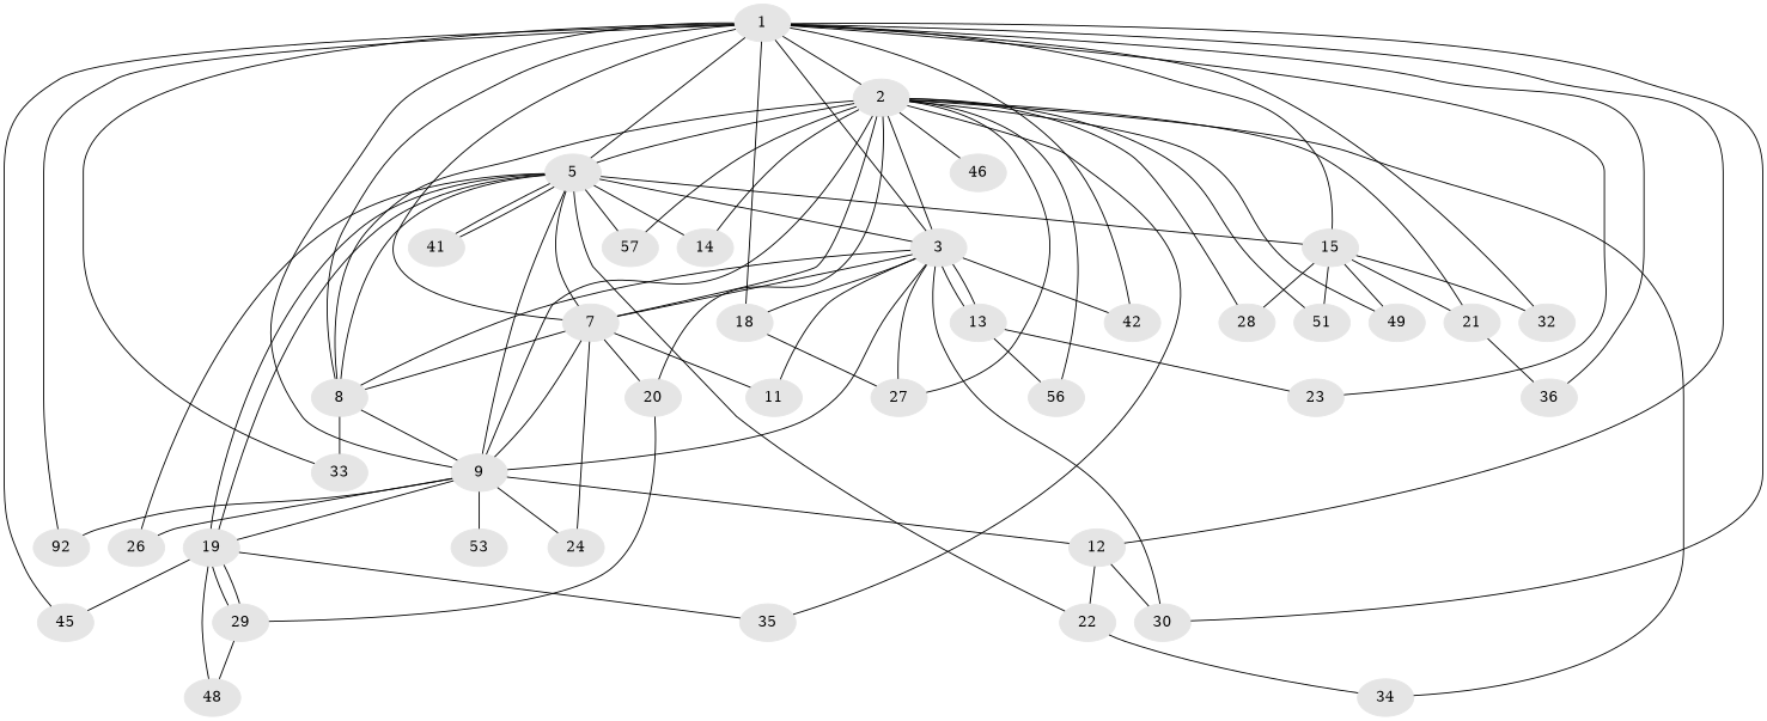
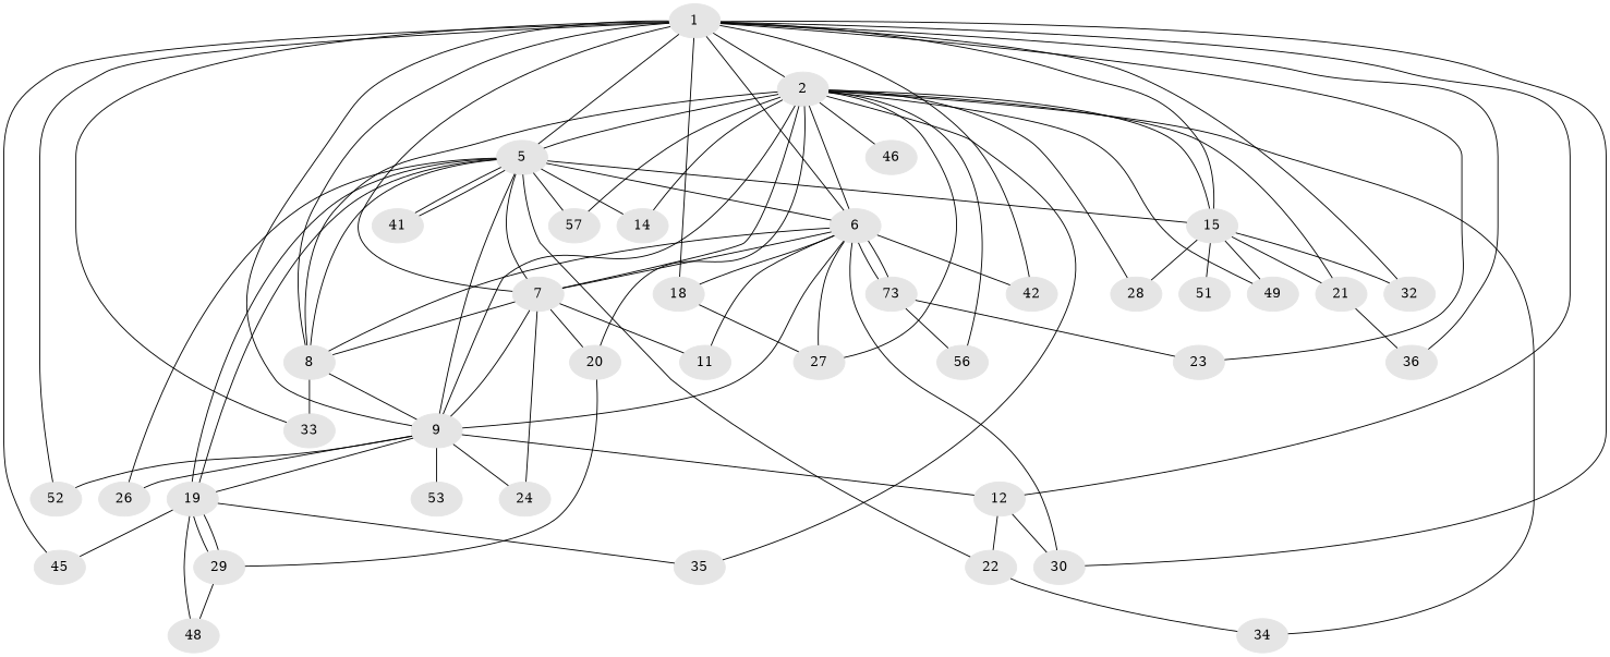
  graph {
    node [color=gray90 style=filled]
    1 [super="+3"]
    2 [super="+4"]
    5 [super="+37"]
-   6 [super="+10" label=3]
+   6 [super="+10"]
    7 [super="+54"]
    8 [super="+40"]
    9 [super="+19"]
    12
    15 [super="+16"]
    18
    23
    30 [super="+43"]
    32
    33 [super="+47"]
    36
    42
    45
-   52 [label=92]
+   52
    14
    20
    21
    27 [super="+38"]
    28
    n24 [label=51]
    34
    35
    46
    49 [super="+55"]
    56
    57
    n31 [label=19 super="+25"]
    22
    26
    41
    11
-   13
+   13 [label=73]
    24
    53
    29 [super="+51"]
    48
    1 -- 2 [weight=4]
    1 -- 5 [weight=2]
    1 -- 6 [weight=4]
    1 -- 7 [weight=2]
    1 -- 8 [weight=2]
    1 -- 9 [weight=2]
    1 -- 12
    1 -- 15
    1 -- 18
    1 -- 23
    1 -- 30
    1 -- 32
    1 -- 33
    1 -- 36
    1 -- 42
    1 -- 45
    1 -- 52
    2 -- 5 [weight=2]
    2 -- 6 [weight=4]
    2 -- 7 [weight=3]
    2 -- 8 [weight=2]
    2 -- 9 [weight=2]
    2 -- 14
    2 -- 20
    2 -- 21
    2 -- 27
    2 -- 28
-   2 -- n24
+   2 -- 15
    2 -- 34
    2 -- 35
    2 -- 46
    2 -- 49 [weight=2]
    2 -- 56
    2 -- 57
    5 -- 6 [weight=2]
    5 -- 7
    5 -- 8 [weight=2]
    5 -- 9
    5 -- 15 [weight=2]
    5 -- 14
    5 -- 57
    5 -- n31 [weight=2]
    5 -- n31
    5 -- 22
    5 -- 26
    5 -- 41
    5 -- 41
    6 -- 7 [weight=2]
    6 -- 8 [weight=2]
    6 -- 9 [weight=2]
    6 -- 18
    6 -- 30
    6 -- 42
    6 -- 27
    6 -- 11
    6 -- 13
    6 -- 13
    7 -- 8
    7 -- 9
    7 -- 20
    7 -- 11
    7 -- 24
    8 -- 9
    8 -- 33 [weight=2]
    9 -- 12
    9 -- 52
    9 -- n31
    9 -- 26
    9 -- 24
    9 -- 53
    12 -- 30
    12 -- 22
    15 -- 32
    15 -- 21
    15 -- 28
    15 -- n24
    15 -- 49
    18 -- 27
    20 -- 29
    21 -- 36
    n31 -- 45
    n31 -- 35
    n31 -- 29
    n31 -- 29
    n31 -- 48
    22 -- 34
    13 -- 23
    13 -- 56
    29 -- 48
  }
